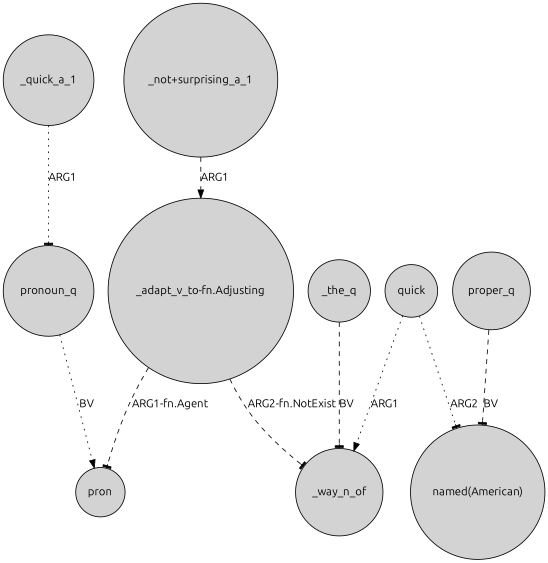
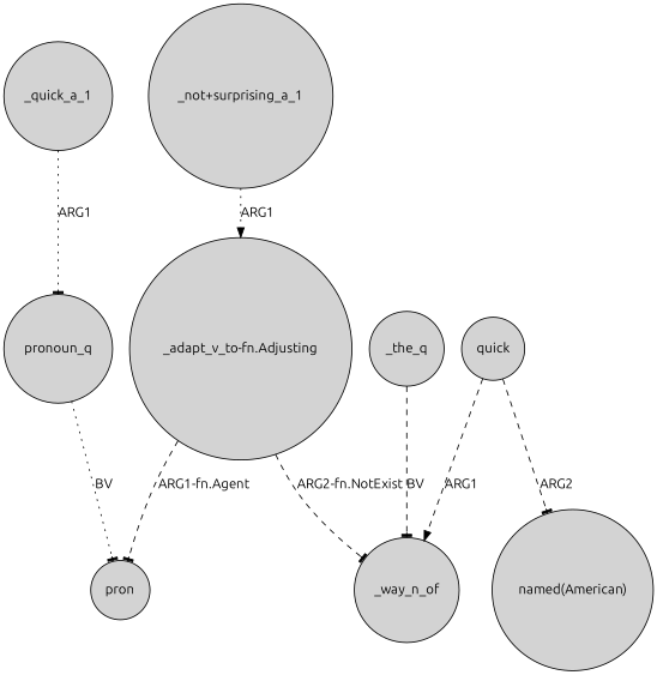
  digraph {
    fontname=Ubuntu
    node [fontname=Ubuntu shape=circle style=filled]
    edge [arrowhead=tee fontname=Ubuntu style=dashed]
    _quick_a_1
    pronoun_q
    "_adapt_v_to-fn.Adjusting"
    _way_n_of
    pron
    "_not+surprising_a_1"
    n7 [label=quick]
    "named(American)"
-   proper_q
    _the_q
    _quick_a_1 -> pronoun_q [label=ARG1 style=dotted]
-   pronoun_q -> pron [arrowhead=normal label=BV style=dotted]
+   pronoun_q -> pron [label=BV style=dotted]
    "_adapt_v_to-fn.Adjusting" -> _way_n_of [label="ARG2-fn.NotExist"]
    "_adapt_v_to-fn.Adjusting" -> pron [label="ARG1-fn.Agent"]
-   "_not+surprising_a_1" -> "_adapt_v_to-fn.Adjusting" [arrowhead=normal label=ARG1]
-   n7 -> _way_n_of [arrowhead=normal label=ARG1 style=dotted]
-   n7 -> "named(American)" [label=ARG2 style=dotted]
-   proper_q -> "named(American)" [label=BV]
+   "_not+surprising_a_1" -> "_adapt_v_to-fn.Adjusting" [arrowhead=normal label=ARG1 style=dotted]
+   n7 -> _way_n_of [arrowhead=normal label=ARG1]
+   n7 -> "named(American)" [label=ARG2]
    _the_q -> _way_n_of [label=BV]
  }
